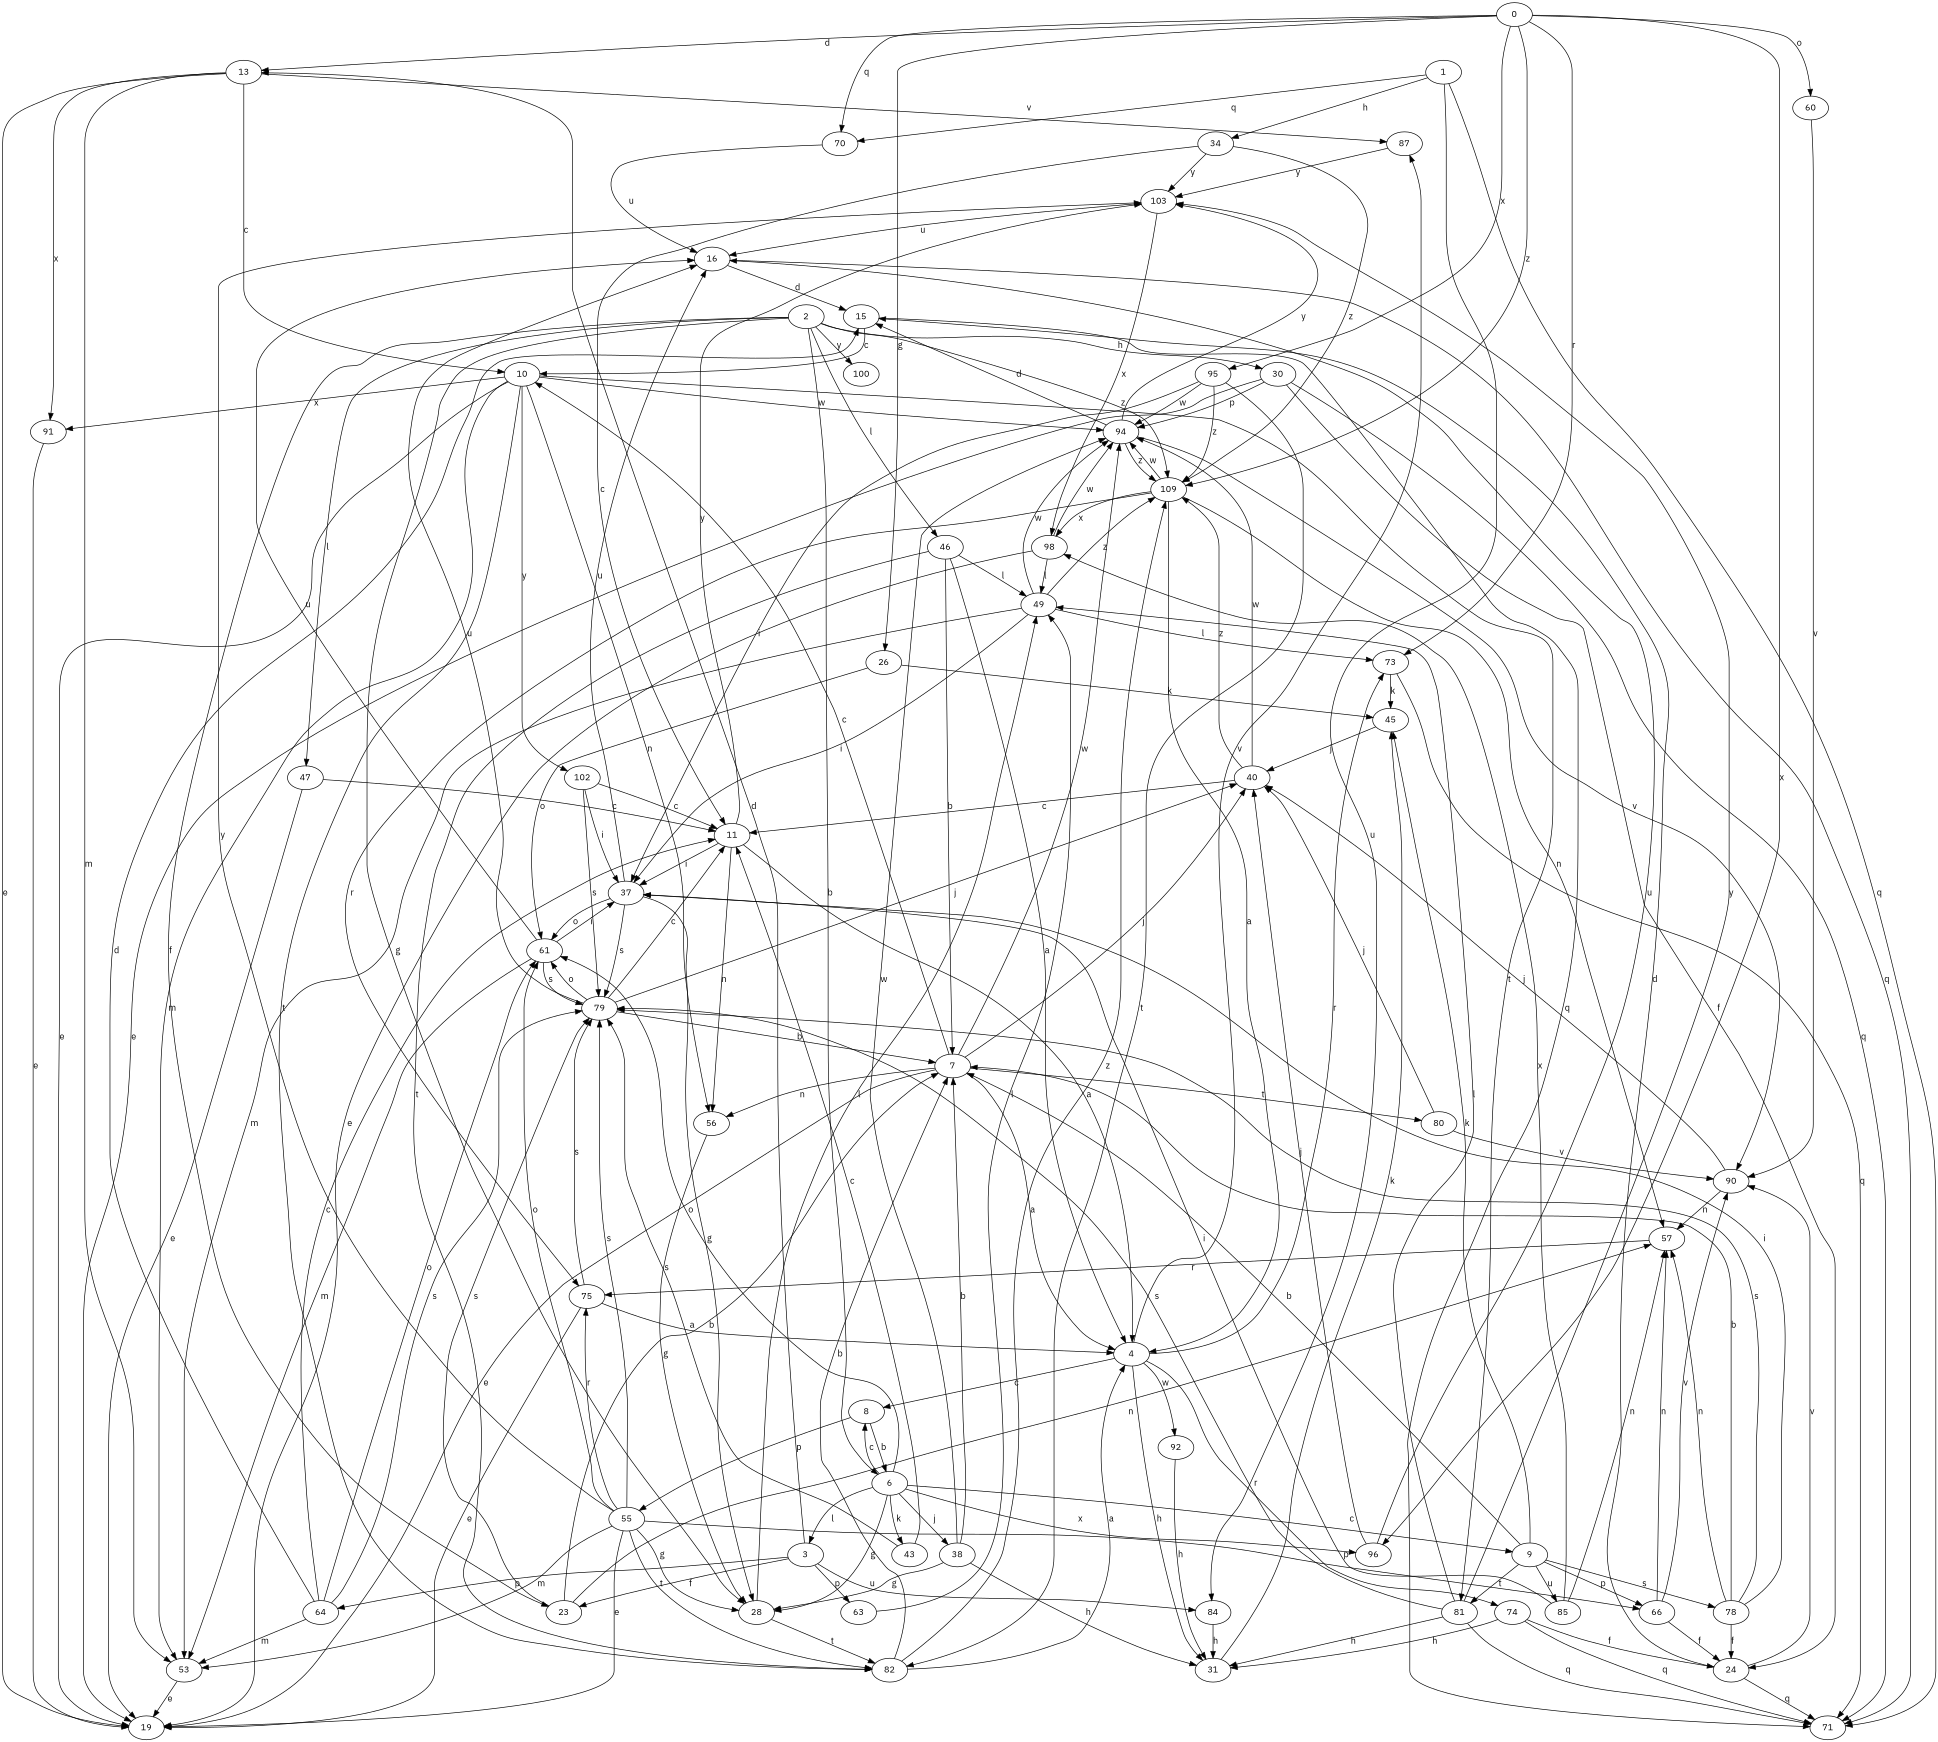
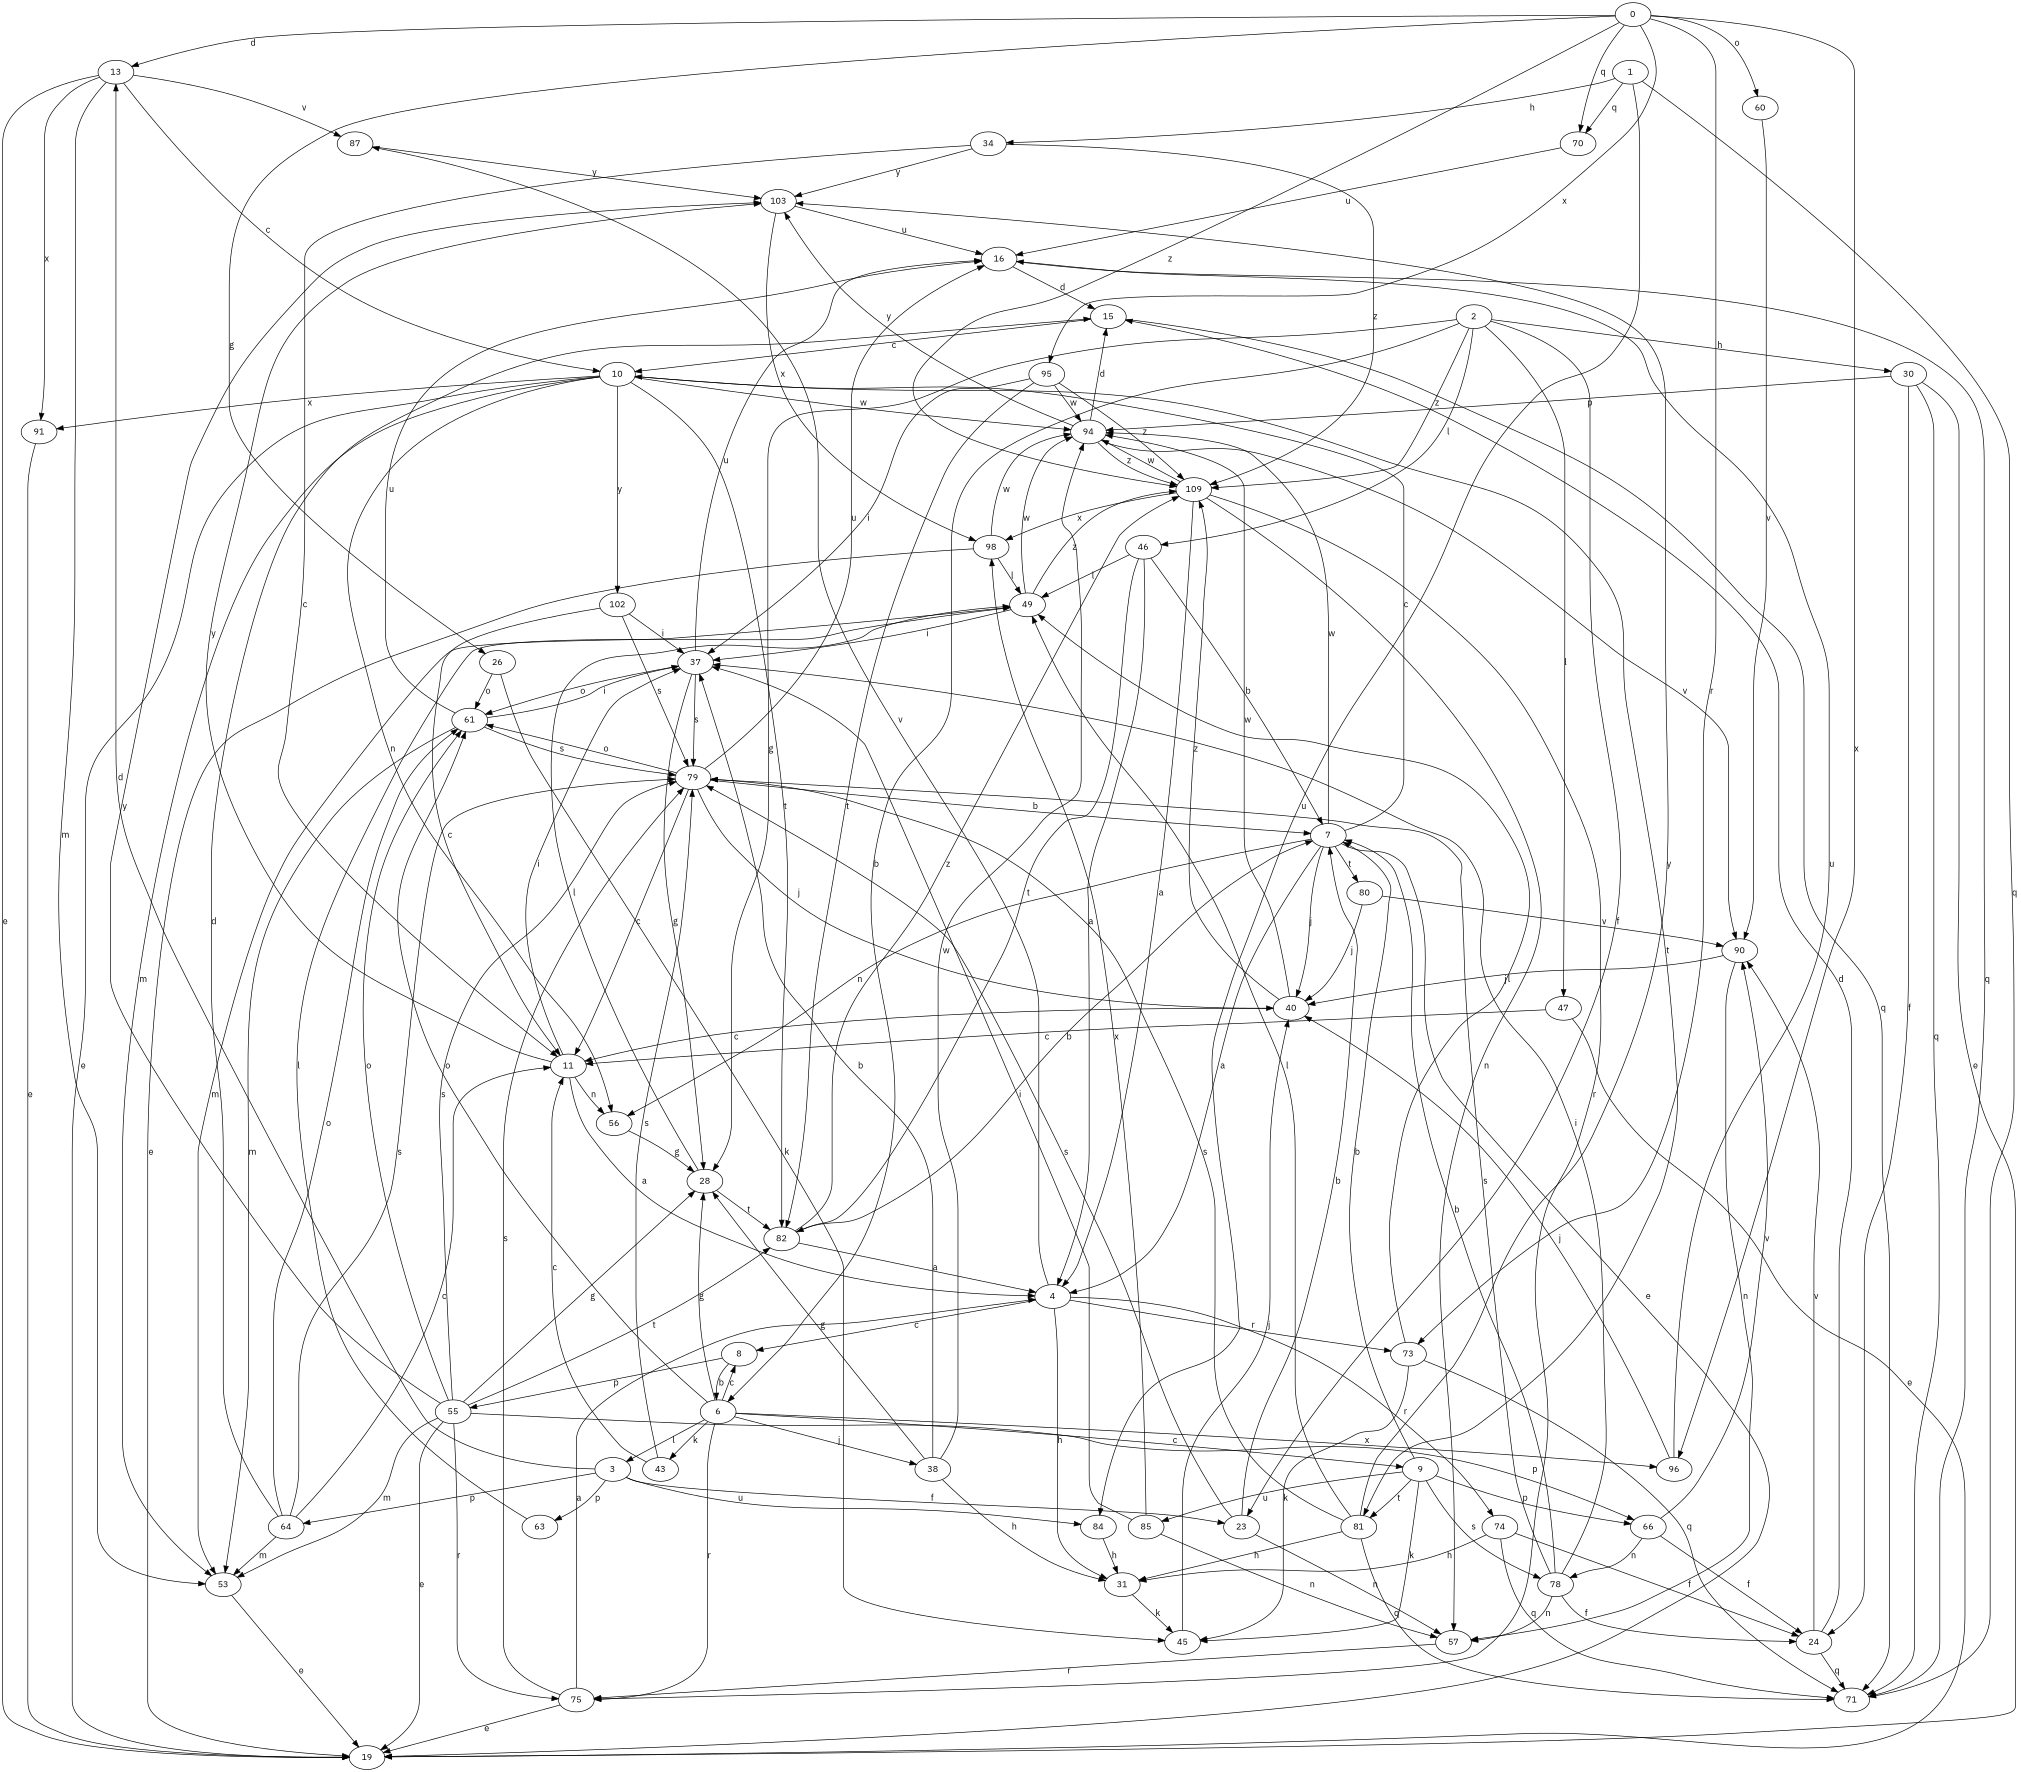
  strict digraph {
    fontname="IBM Plex Sans"
    node [fontname="IBM Plex Sans"]
    edge [fontname="IBM Plex Sans"]
    0
    13
    26
    60
    70
    73
    95
    96
    109
    87
    10
    19
    53
    n14 [label=91]
    61
    45
    90
    n18 [label=16]
    71
    49
    94
    82
    37
    40
    4
    75
    57
    98
    1
    34
    84
    11
    103
    31
    2
    6
    23
    28
    30
    46
    47
-   100
    3
    8
    9
    38
    43
    7
    79
    24
    78
    63
    64
    15
-   92
    74
    n57 [label=55]
    66
    81
    85
    56
    80
    102
    0 -> 13 [label=d]
    0 -> 26 [label=g]
    0 -> 60 [label=o]
    0 -> 70 [label=q]
    0 -> 73 [label=r]
    0 -> 95 [label=x]
    0 -> 96 [label=x]
    0 -> 109 [label=z]
    13 -> 87 [label=v]
    13 -> 10 [label=c]
    13 -> 19 [label=e]
    13 -> 53 [label=m]
    13 -> n14 [label=x]
    26 -> 61 [label=o]
    26 -> 45 [label=k]
    60 -> 90 [label=v]
    70 -> n18 [label=u]
    73 -> 45 [label=k]
    73 -> 71 [label=q]
-   49 -> 73 [label=l]
+   73 -> 49 [label=l]
    95 -> 109 [label=z]
    95 -> 94 [label=w]
    95 -> 82 [label=t]
    95 -> 37 [label=i]
    96 -> n18 [label=u]
    96 -> 40 [label=j]
    109 -> 94 [label=w]
    109 -> 4 [label=a]
    109 -> 75 [label=r]
    109 -> 57 [label=n]
    109 -> 98 [label=x]
    87 -> 103 [label=y]
    10 -> 19 [label=e]
    10 -> 53 [label=m]
    10 -> n14 [label=x]
    10 -> 94 [label=w]
    10 -> 82 [label=t]
    10 -> 81 [label=t]
    10 -> 56 [label=n]
    10 -> 102 [label=y]
    53 -> 19 [label=e]
    n14 -> 19 [label=e]
    61 -> 53 [label=m]
    61 -> n18 [label=u]
    61 -> 37 [label=i]
    61 -> 79 [label=s]
    45 -> 40 [label=j]
    90 -> 40 [label=j]
    90 -> 57 [label=n]
    n18 -> 71 [label=q]
    n18 -> 15 [label=d]
    49 -> 109 [label=z]
    49 -> 53 [label=m]
    49 -> 94 [label=w]
    49 -> 37 [label=i]
    94 -> 109 [label=z]
    94 -> 90 [label=v]
    94 -> 103 [label=y]
    94 -> 15 [label=d]
    82 -> 109 [label=z]
    82 -> 4 [label=a]
    82 -> 7 [label=b]
    37 -> 61 [label=o]
    37 -> n18 [label=u]
    37 -> 28 [label=g]
    37 -> 79 [label=s]
    40 -> 109 [label=z]
    40 -> 94 [label=w]
    40 -> 11 [label=c]
    4 -> 73 [label=r]
    4 -> 87 [label=v]
    4 -> 31 [label=h]
    4 -> 8 [label=c]
-   4 -> 92 [label=w]
    4 -> 74 [label=r]
    75 -> 19 [label=e]
    75 -> 4 [label=a]
    75 -> 79 [label=s]
    57 -> 75 [label=r]
    98 -> 19 [label=e]
    98 -> 49 [label=l]
    98 -> 94 [label=w]
    1 -> 70 [label=q]
    1 -> 71 [label=q]
    1 -> 34 [label=h]
    1 -> 84 [label=u]
    34 -> 109 [label=z]
    34 -> 11 [label=c]
    34 -> 103 [label=y]
    84 -> 31 [label=h]
    11 -> 37 [label=i]
    11 -> 4 [label=a]
    11 -> 103 [label=y]
    11 -> 56 [label=n]
    103 -> n18 [label=u]
    103 -> 98 [label=x]
    31 -> 45 [label=k]
    2 -> 109 [label=z]
    2 -> 6 [label=b]
    2 -> 23 [label=f]
    2 -> 28 [label=g]
    2 -> 30 [label=h]
    2 -> 46 [label=l]
    2 -> 47 [label=l]
-   2 -> 100 [label=y]
    6 -> 96 [label=x]
    6 -> 61 [label=o]
+   6 -> 75 [label=r]
    6 -> 28 [label=g]
    6 -> 3 [label=l]
    6 -> 8 [label=c]
    6 -> 9 [label=c]
    6 -> 38 [label=j]
    6 -> 43 [label=k]
    23 -> 57 [label=n]
    23 -> 7 [label=b]
    23 -> 79 [label=s]
    28 -> 49 [label=l]
    28 -> 82 [label=t]
    30 -> 19 [label=e]
    30 -> 71 [label=q]
    30 -> 94 [label=p]
    30 -> 24 [label=f]
    46 -> 49 [label=l]
    46 -> 82 [label=t]
    46 -> 4 [label=a]
    46 -> 7 [label=b]
    47 -> 19 [label=e]
    47 -> 11 [label=c]
    3 -> 13 [label=d]
    3 -> 84 [label=u]
    3 -> 23 [label=f]
    3 -> 63 [label=p]
    3 -> 64 [label=p]
    8 -> 6 [label=b]
    8 -> n57 [label=p]
    9 -> 45 [label=k]
    9 -> 7 [label=b]
    9 -> 78 [label=s]
    9 -> 66 [label=p]
    9 -> 81 [label=t]
    9 -> 85 [label=u]
    38 -> 94 [label=w]
    38 -> 31 [label=h]
    38 -> 28 [label=g]
-   38 -> 7 [label=b]
+   38 -> 37 [label=b]
    43 -> 11 [label=c]
    43 -> 79 [label=s]
    7 -> 10 [label=c]
    7 -> 19 [label=e]
    7 -> 94 [label=w]
    7 -> 40 [label=j]
    7 -> 4 [label=a]
    7 -> 56 [label=n]
    7 -> 80 [label=t]
    79 -> 61 [label=o]
    79 -> n18 [label=u]
    79 -> 40 [label=j]
    79 -> 11 [label=c]
    79 -> 7 [label=b]
    24 -> 90 [label=v]
    24 -> 71 [label=q]
    24 -> 15 [label=d]
    78 -> 37 [label=i]
    78 -> 57 [label=n]
    78 -> 7 [label=b]
    78 -> 79 [label=s]
    78 -> 24 [label=f]
    63 -> 49 [label=l]
    64 -> 53 [label=m]
    64 -> 61 [label=o]
    64 -> 11 [label=c]
    64 -> 79 [label=s]
    64 -> 15 [label=d]
    15 -> 10 [label=c]
    15 -> 71 [label=q]
-   92 -> 31 [label=h]
    74 -> 71 [label=q]
    74 -> 31 [label=h]
    74 -> 24 [label=f]
    n57 -> 19 [label=e]
    n57 -> 53 [label=m]
    n57 -> 61 [label=o]
    n57 -> 82 [label=t]
    n57 -> 75 [label=r]
    n57 -> 103 [label=y]
    n57 -> 28 [label=g]
    n57 -> 79 [label=s]
    n57 -> 66 [label=p]
    66 -> 90 [label=v]
-   66 -> 57 [label=n]
+   66 -> 78 [label=n]
    66 -> 24 [label=f]
    81 -> 71 [label=q]
    81 -> 49 [label=l]
    81 -> 103 [label=y]
    81 -> 31 [label=h]
    81 -> 79 [label=s]
    85 -> 37 [label=i]
    85 -> 57 [label=n]
    85 -> 98 [label=x]
    56 -> 28 [label=g]
    80 -> 90 [label=v]
    80 -> 40 [label=j]
    102 -> 37 [label=i]
    102 -> 11 [label=c]
    102 -> 79 [label=s]
  }
